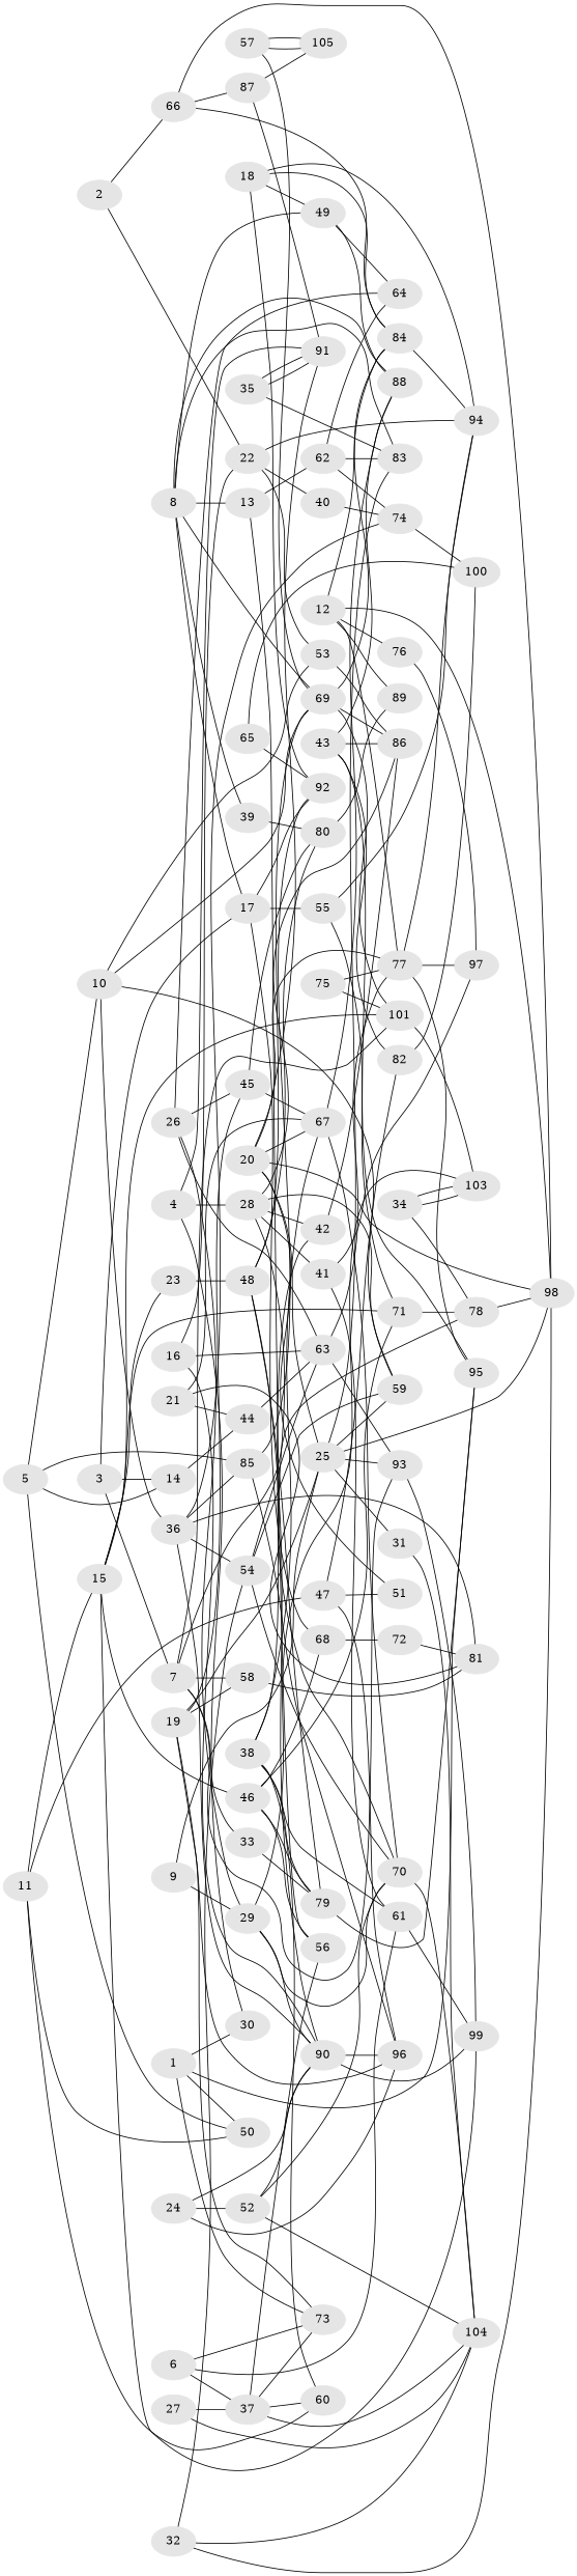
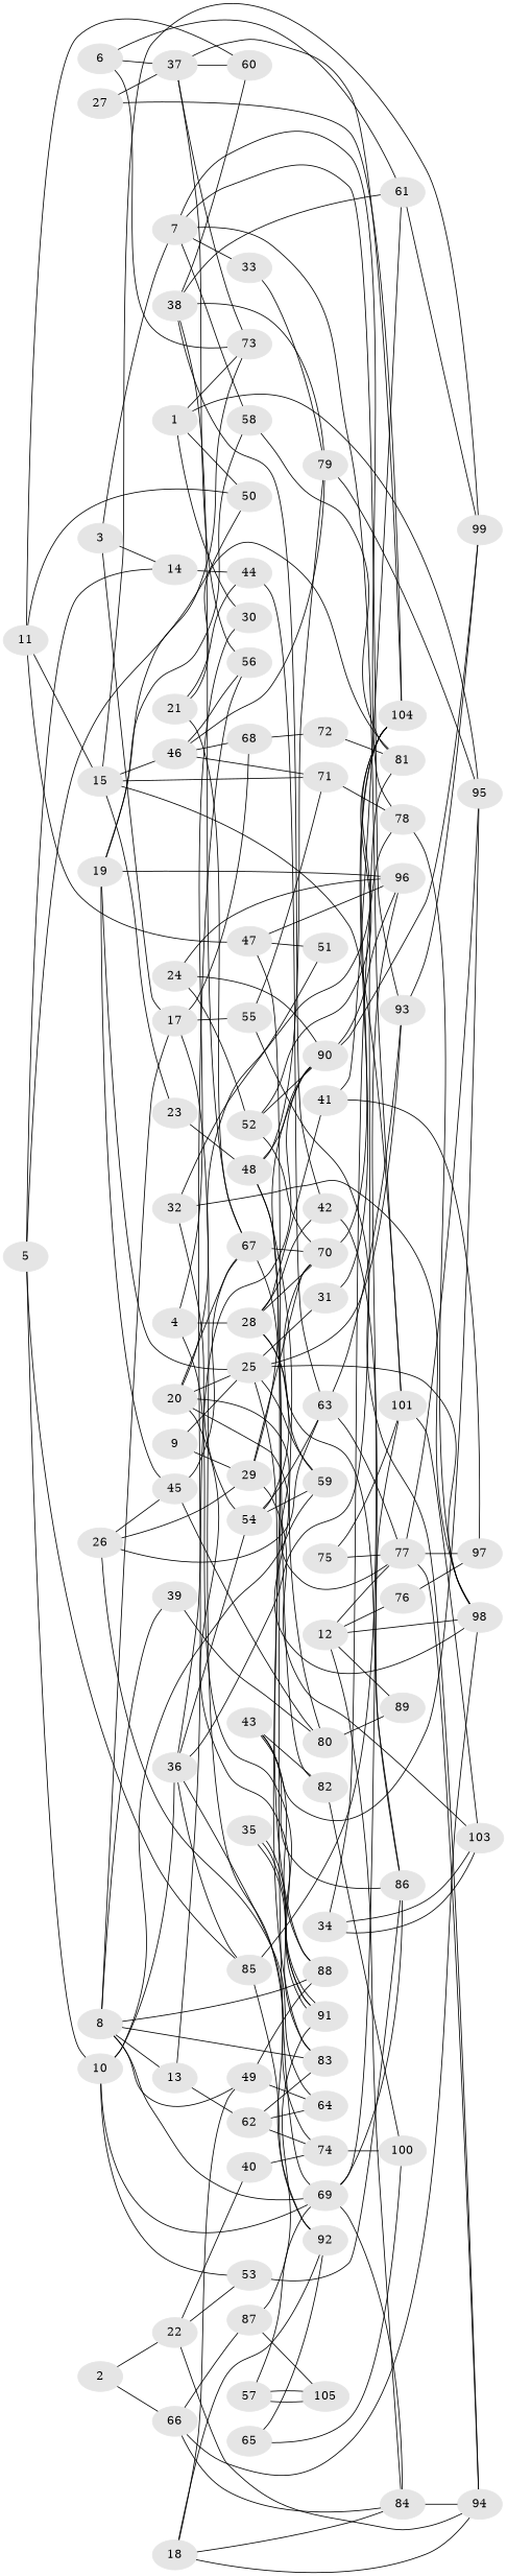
  graph {
    rankdir=LR
    node [color=gray90 style=filled]
    1
    30
    50
    73
    95
    2
    22
    66
    53
    94
    40
    84
    98
    87
    3
    7
    14
    17
    33
    58
    78
    93
    101
    44
    55
    68
    92
    4
    28
    91
    59
    41
    42
    70
    86
    5
    10
    85
    69
    36
    96
    6
    37
    61
    60
    56
    104
    99
    79
    81
    103
    8
    13
    39
    49
    83
    88
    62
    80
    64
    9
    25
    29
    31
    90
    54
    74
    11
    15
    47
    23
    46
    71
    51
    82
    12
    76
    77
    89
    97
    63
    48
-   16
    72
    18
    19
    45
    67
    20
    21
    24
    52
    26
    27
    32
    34
    35
    100
    38
    43
    57
    105
    65
    75
    1 -- 30
    1 -- 50
    1 -- 73
    1 -- 95
    2 -- 22
    2 -- 66
    22 -- 53
    22 -- 94
    22 -- 40
    66 -- 84
    66 -- 98
    66 -- 87
    53 -- 86
    40 -- 74
    84 -- 94
    87 -- 91
    87 -- 105
    3 -- 7
    3 -- 14
    3 -- 17
    7 -- 33
    7 -- 58
    7 -- 78
    7 -- 93
    7 -- 101
    14 -- 44
    17 -- 55
    17 -- 68
    17 -- 92
    33 -- 79
    58 -- 81
    78 -- 98
    93 -- 99
    101 -- 103
    44 -- 63
    55 -- 94
    55 -- 71
    68 -- 72
    4 -- 30
    4 -- 28
    4 -- 91
    28 -- 59
    28 -- 41
    28 -- 42
    28 -- 70
    28 -- 86
    41 -- 61
    41 -- 97
    42 -- 86
    70 -- 104
    5 -- 50
    5 -- 14
    5 -- 10
    5 -- 85
    10 -- 53
    10 -- 59
    10 -- 69
    10 -- 36
    85 -- 92
    85 -- 96
    69 -- 84
    69 -- 101
    69 -- 86
    36 -- 85
    36 -- 81
    36 -- 90
    36 -- 54
    36 -- 74
    6 -- 73
    6 -- 37
    6 -- 61
    37 -- 73
    37 -- 60
    37 -- 56
    37 -- 104
    61 -- 99
    79 -- 95
    8 -- 17
    8 -- 69
    8 -- 13
    8 -- 39
    8 -- 49
    8 -- 83
    8 -- 88
    13 -- 56
    13 -- 62
    39 -- 80
    49 -- 88
    49 -- 64
    62 -- 83
    62 -- 64
    62 -- 74
    80 -- 89
    9 -- 25
    9 -- 29
    25 -- 98
    25 -- 93
    25 -- 59
    25 -- 83
    25 -- 31
    29 -- 70
    29 -- 103
    29 -- 90
    31 -- 104
    90 -- 96
    90 -- 99
    54 -- 59
    54 -- 70
    54 -- 63
    74 -- 100
    11 -- 50
    11 -- 60
    11 -- 15
    11 -- 47
    15 -- 101
    15 -- 99
    15 -- 23
    15 -- 46
    15 -- 71
    47 -- 96
    47 -- 51
    47 -- 82
    23 -- 48
    46 -- 68
    46 -- 56
    46 -- 79
    46 -- 71
    71 -- 78
    82 -- 100
    12 -- 84
    12 -- 98
    12 -- 76
    12 -- 77
    12 -- 89
    76 -- 97
    77 -- 95
    77 -- 94
    77 -- 97
    63 -- 93
    63 -- 77
    48 -- 69
    48 -- 79
    48 -- 80
    48 -- 90
-   16 -- 22
-   16 -- 90
-   16 -- 63
    72 -- 81
    18 -- 94
    18 -- 84
    18 -- 92
    18 -- 49
    19 -- 73
    19 -- 58
    19 -- 96
    19 -- 25
    19 -- 45
    45 -- 80
    45 -- 67
    67 -- 70
    67 -- 88
    20 -- 98
    20 -- 91
    20 -- 25
    20 -- 51
    20 -- 77
    20 -- 67
    21 -- 44
    21 -- 81
    21 -- 67
    24 -- 96
    24 -- 90
    24 -- 52
    52 -- 70
    52 -- 104
    52 -- 90
    26 -- 64
    26 -- 29
    26 -- 63
    26 -- 45
    27 -- 37
    27 -- 104
    32 -- 98
    32 -- 104
    32 -- 54
    34 -- 78
    34 -- 103
    34 -- 103
    35 -- 91
    35 -- 91
    35 -- 83
    38 -- 42
    38 -- 61
    38 -- 60
    38 -- 79
    38 -- 67
    43 -- 95
    43 -- 86
    43 -- 88
    43 -- 82
    57 -- 69
    57 -- 105
    57 -- 105
    65 -- 92
    65 -- 100
    75 -- 101
    75 -- 77
  }
